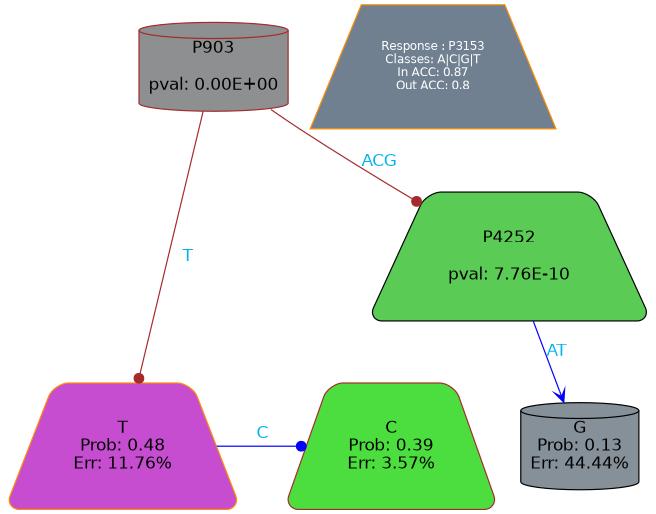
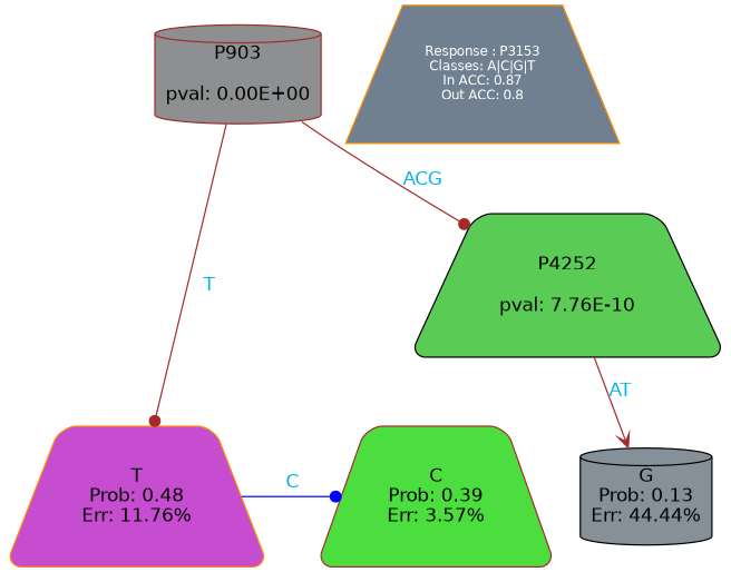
  digraph {
    ranksep=equally
    splines=polylines
    node [color=black fontname=helvetica shape=trapezium style="filled, rounded"]
    edge [arrowhead=dot color=blue fontcolor=deepskyblue2 fontname=helvetica]
    n1 [fillcolor="#859098" label="G\nProb: 0.13\nErr: 44.44%" shape=cylinder]
    n2 [color=brown fillcolor="#4cde3f" label="C\nProb: 0.39\nErr: 3.57%"]
    n3 [color=darkorange fillcolor="#c64dd0" label="T\nProb: 0.48\nErr: 11.76%"]
    n4 [align=left color=darkorange fillcolor=slategray fontcolor=white fontsize=10 label="Response : P3153\nClasses: A|C|G|T\nIn ACC: 0.87\nOut ACC: 0.8\n" style=filled]
    n5 [color=brown fillcolor="#8d8f90" label="P903\n\npval: 0.00E+00" shape=cylinder]
    n6 [fillcolor="#5acb54" label="P4252\n\npval: 7.76E-10"]
    subgraph sub_1 {
      rank=same
      n1
      n2
      n3
    }
    subgraph sub_2 {
      rank=same
      n4
      n5
    }
    n3 -> n2 [label=C]
    n5 -> n3 [color=brown label=T]
    n5 -> n6 [color=brown label=ACG]
-   n6 -> n1 [arrowhead=vee label=AT]
+   n6 -> n1 [arrowhead=vee color=brown label=AT]
  }
